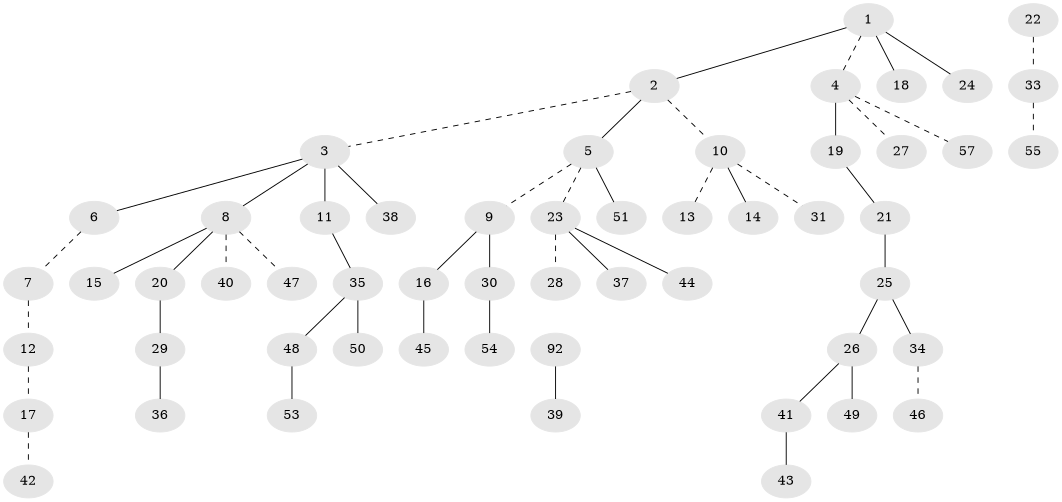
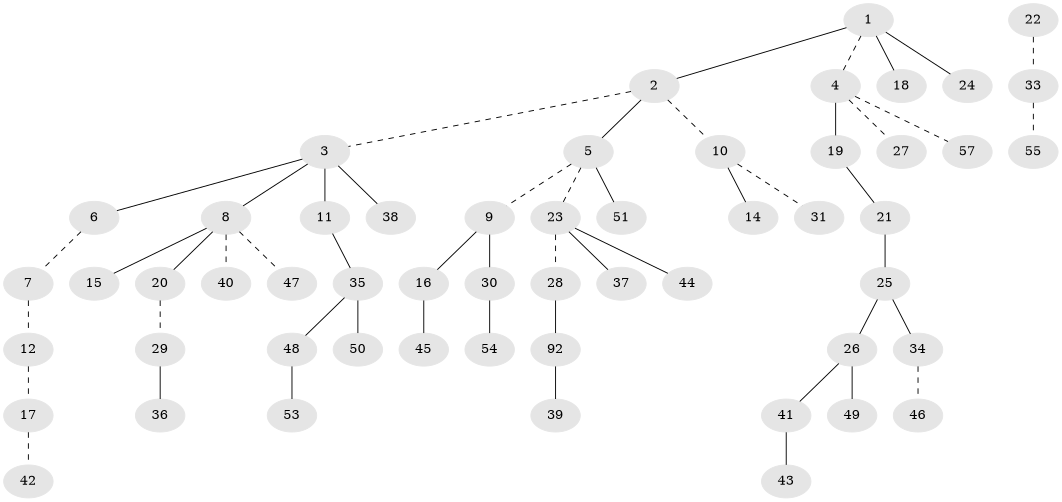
  graph {
    node [color=gray90 style=filled]
    edge [style=solid]
    1
    2
    4
    18
    24
    3
    5
    10
    19
    27
    n11 [label=57]
    6
    8
    11
    38
    9
    23
    51
-   13
    14
    31
    7
    15
    20
    40
    47
    35
    21
    16
    30
    28
    37
    44
    12
    17
    29
    45
    54
    48
    50
    42
    25
    22
    33
    36
    26
    34
    55
    n49 [label=92]
    41
    49
    46
    43
    39
    53
    1 -- 2
    1 -- 4 [style=dashed]
    1 -- 18
    1 -- 24
    2 -- 3 [style=dashed]
    2 -- 5
    2 -- 10 [style=dashed]
    4 -- 19
    4 -- 27 [style=dashed]
    4 -- n11 [style=dashed]
    3 -- 6
    3 -- 8
    3 -- 11
    3 -- 38
    5 -- 9 [style=dashed]
    5 -- 23 [style=dashed]
    5 -- 51
-   10 -- 13 [style=dashed]
    10 -- 14
    10 -- 31 [style=dashed]
    19 -- 21
    6 -- 7 [style=dashed]
    8 -- 15
    8 -- 20
    8 -- 40 [style=dashed]
    8 -- 47 [style=dashed]
    11 -- 35
    9 -- 16
    9 -- 30
    23 -- 28 [style=dashed]
    23 -- 37
    23 -- 44
    7 -- 12 [style=dashed]
-   20 -- 29
+   20 -- 29 [style=dashed]
    35 -- 48
    35 -- 50
    21 -- 25
    16 -- 45
    30 -- 54
+   28 -- n49
    12 -- 17 [style=dashed]
    17 -- 42 [style=dashed]
    29 -- 36
    48 -- 53
    25 -- 26
    25 -- 34
    22 -- 33 [style=dashed]
    33 -- 55 [style=dashed]
    26 -- 41
    26 -- 49
    34 -- 46 [style=dashed]
    n49 -- 39
    41 -- 43
  }
